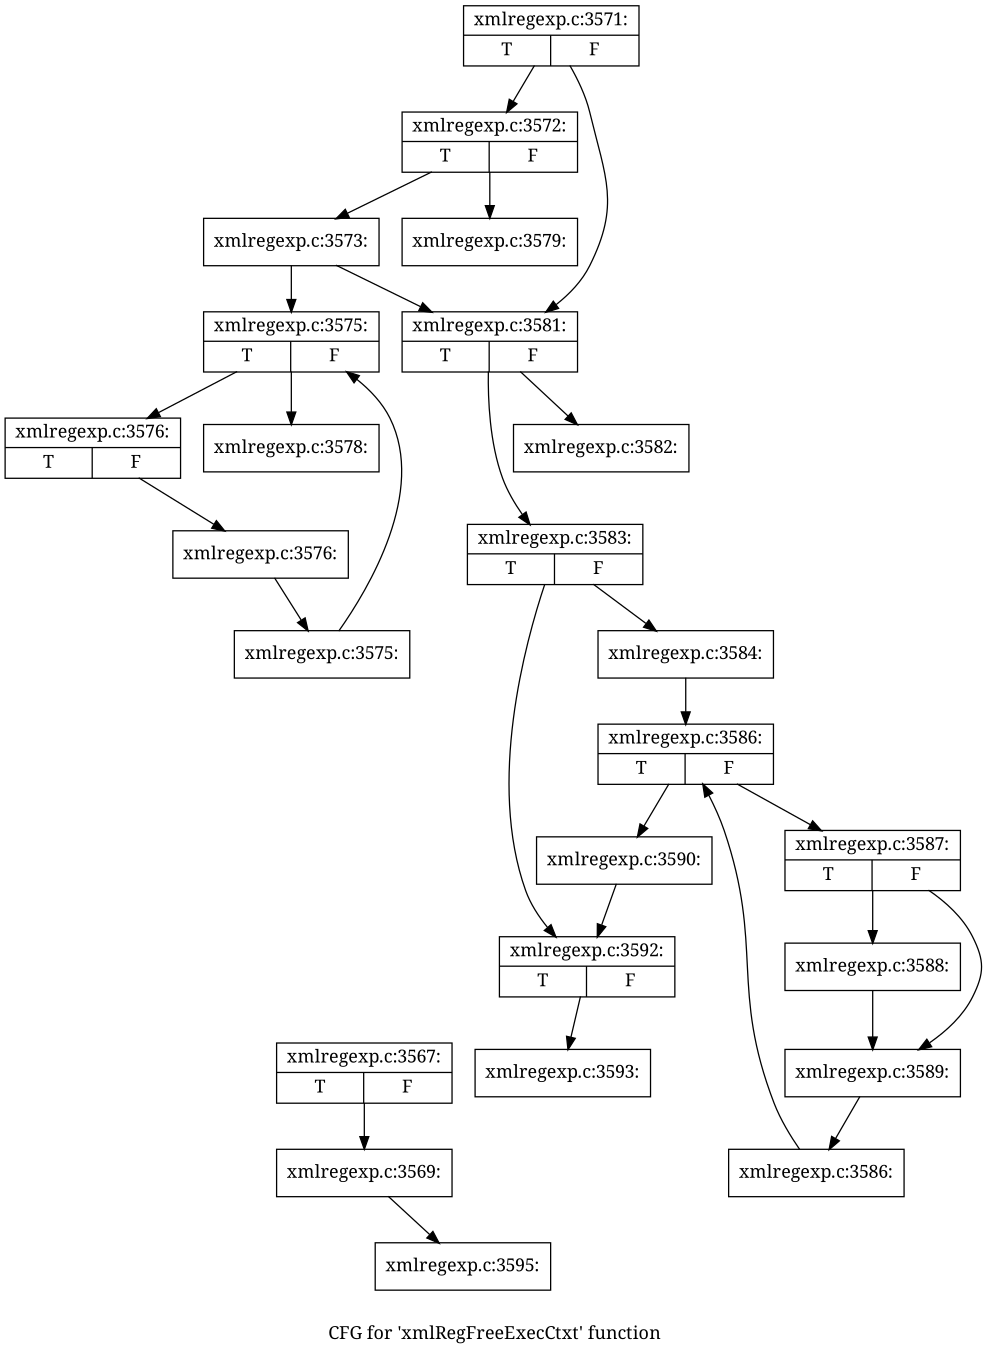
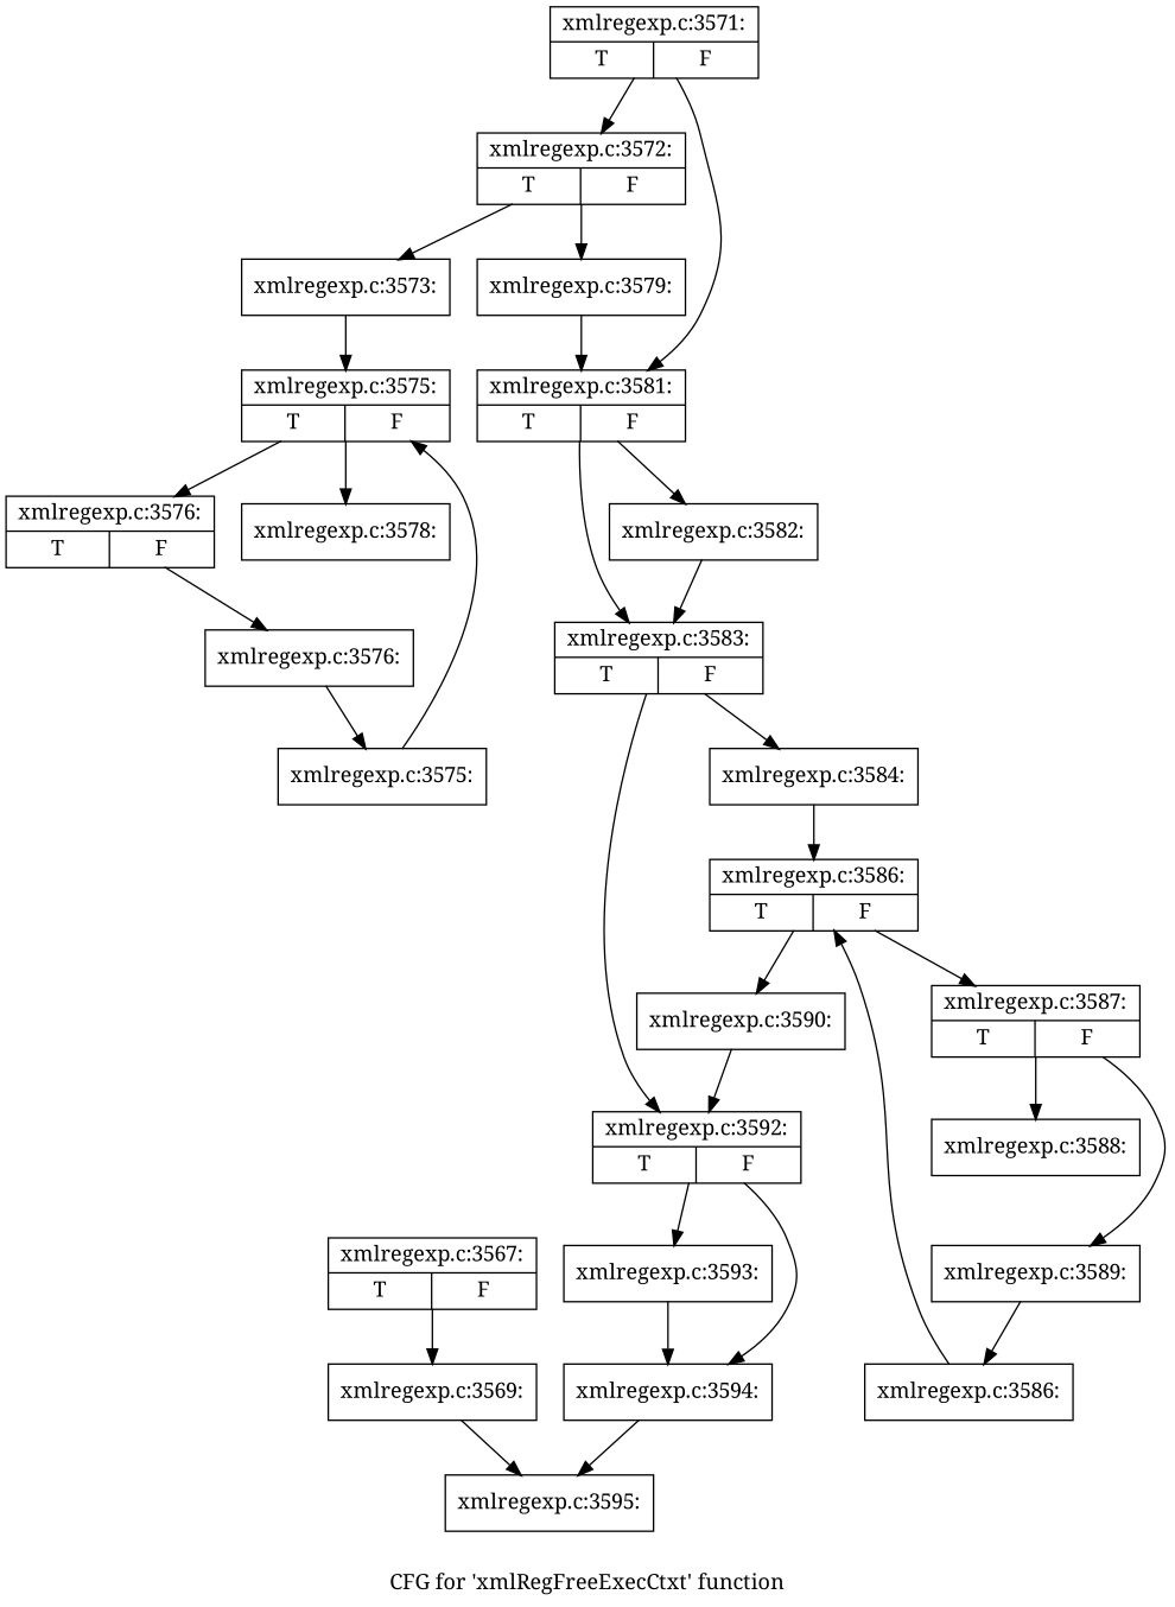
  digraph {
    fontname="Noto Serif"
    label="CFG for 'xmlRegFreeExecCtxt' function"
    node [fontname="Noto Serif" shape=record]
    edge [fontname="Noto Serif"]
    n1 [label="{xmlregexp.c:3567:|{<s0>T|<s1>F}}"]
    n2 [label="{xmlregexp.c:3569:}"]
    n3 [label="{xmlregexp.c:3595:}"]
    n4 [label="{xmlregexp.c:3571:|{<s0>T|<s1>F}}"]
    n5 [label="{xmlregexp.c:3572:|{<s0>T|<s1>F}}"]
    n6 [label="{xmlregexp.c:3581:|{<s0>T|<s1>F}}"]
    n7 [label="{xmlregexp.c:3573:}"]
    n8 [label="{xmlregexp.c:3579:}"]
    n9 [label="{xmlregexp.c:3582:}"]
    n10 [label="{xmlregexp.c:3583:|{<s0>T|<s1>F}}"]
    n11 [label="{xmlregexp.c:3575:|{<s0>T|<s1>F}}"]
    n12 [label="{xmlregexp.c:3584:}"]
    n13 [label="{xmlregexp.c:3592:|{<s0>T|<s1>F}}"]
    n14 [label="{xmlregexp.c:3576:|{<s0>T|<s1>F}}"]
    n15 [label="{xmlregexp.c:3578:}"]
    n16 [label="{xmlregexp.c:3576:}"]
    n17 [label="{xmlregexp.c:3575:}"]
    n18 [label="{xmlregexp.c:3586:|{<s0>T|<s1>F}}"]
    n19 [label="{xmlregexp.c:3593:}"]
+   n20 [label="{xmlregexp.c:3594:}"]
    n21 [label="{xmlregexp.c:3587:|{<s0>T|<s1>F}}"]
    n22 [label="{xmlregexp.c:3590:}"]
    n23 [label="{xmlregexp.c:3588:}"]
    n24 [label="{xmlregexp.c:3589:}"]
    n25 [label="{xmlregexp.c:3586:}"]
    n1 -> n2
    n2 -> n3
    n4 -> n5
    n4 -> n6
    n5 -> n7
    n5 -> n8
    n6 -> n9
    n6 -> n10
    n7 -> n11
-   n7 -> n6
+   n8 -> n6
+   n9 -> n10
    n10 -> n12
    n10 -> n13
    n11 -> n14
    n11 -> n15
    n12 -> n18
    n13 -> n19
+   n13 -> n20
    n14 -> n16
    n16 -> n17
    n17 -> n11
    n18 -> n21
    n18 -> n22
+   n19 -> n20
+   n20 -> n3
    n21 -> n23
    n21 -> n24
    n22 -> n13
-   n23 -> n24
    n24 -> n25
    n25 -> n18
  }
